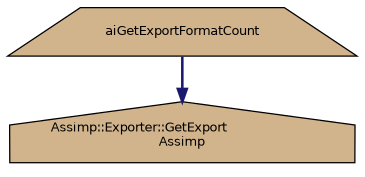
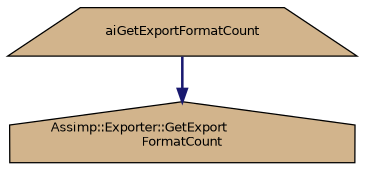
  digraph {
    rankdir=TB
    node [color=black fillcolor=tan fontname=Helvetica fontsize=10 style=filled]
    n1 [fontcolor=black height=0.2 label=aiGetExportFormatCount shape=trapezium width=0.4]
-   n2 [height=0.2 label="Assimp::Exporter::GetExport\lAssimp" shape=house width=0.4]
+   n2 [height=0.2 label="Assimp::Exporter::GetExport\lFormatCount" shape=house width=0.4]
    n1 -> n2 [color=midnightblue fontname=Helvetica fontsize=10 labelfontname=Helvetica labelfontsize=10 style=bold]
  }
